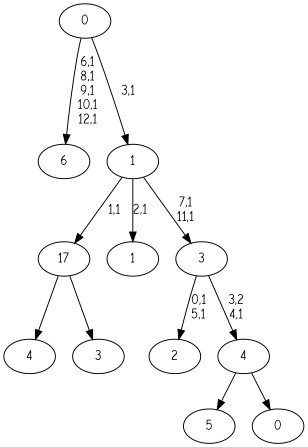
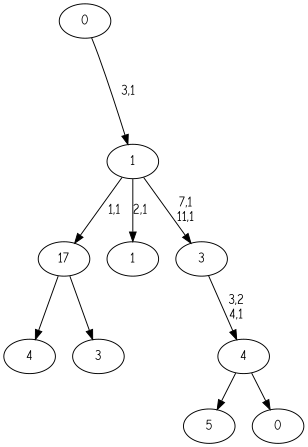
  digraph {
    fontname="Comic Neue"
    node [fontname="Comic Neue"]
    edge [fontname="Comic Neue"]
-   n1 [label=6]
    n2 [label=5]
    n3 [label=4]
    n4 [label=3]
    n5 [label=17]
-   n6 [label=2]
    n7 [label=1]
    n8 [label=0]
    4
    3
    1
    0
    n5 -> n3
    n5 -> n4
    4 -> n2
    4 -> n8
-   3 -> n6 [label="0,1\n5,1"]
    3 -> 4 [label="3,2\n4,1"]
    1 -> n5 [label="1,1"]
    1 -> n7 [label="2,1"]
    1 -> 3 [label="7,1\n11,1"]
-   0 -> n1 [label="6,1\n8,1\n9,1\n10,1\n12,1"]
    0 -> 1 [label="3,1"]
  }
